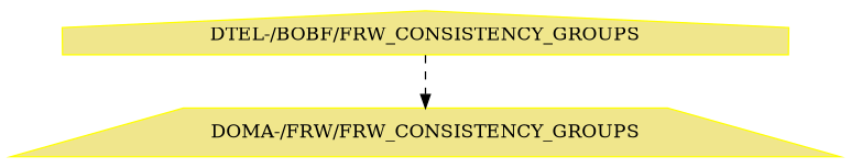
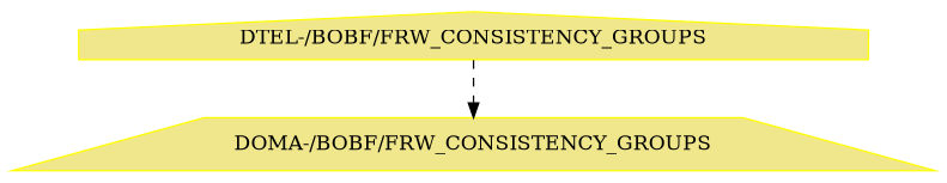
  digraph {
    node [color=yellow style=filled fillcolor=khaki]
    "DTEL-/BOBF/FRW_CONSISTENCY_GROUPS" [shape=house]
-   "DOMA-/BOBF/FRW_CONSISTENCY_GROUPS" [shape=trapezium label="DOMA-/FRW/FRW_CONSISTENCY_GROUPS"]
+   "DOMA-/BOBF/FRW_CONSISTENCY_GROUPS" [shape=trapezium]
    "DTEL-/BOBF/FRW_CONSISTENCY_GROUPS" -> "DOMA-/BOBF/FRW_CONSISTENCY_GROUPS" [style=dashed]
  }
